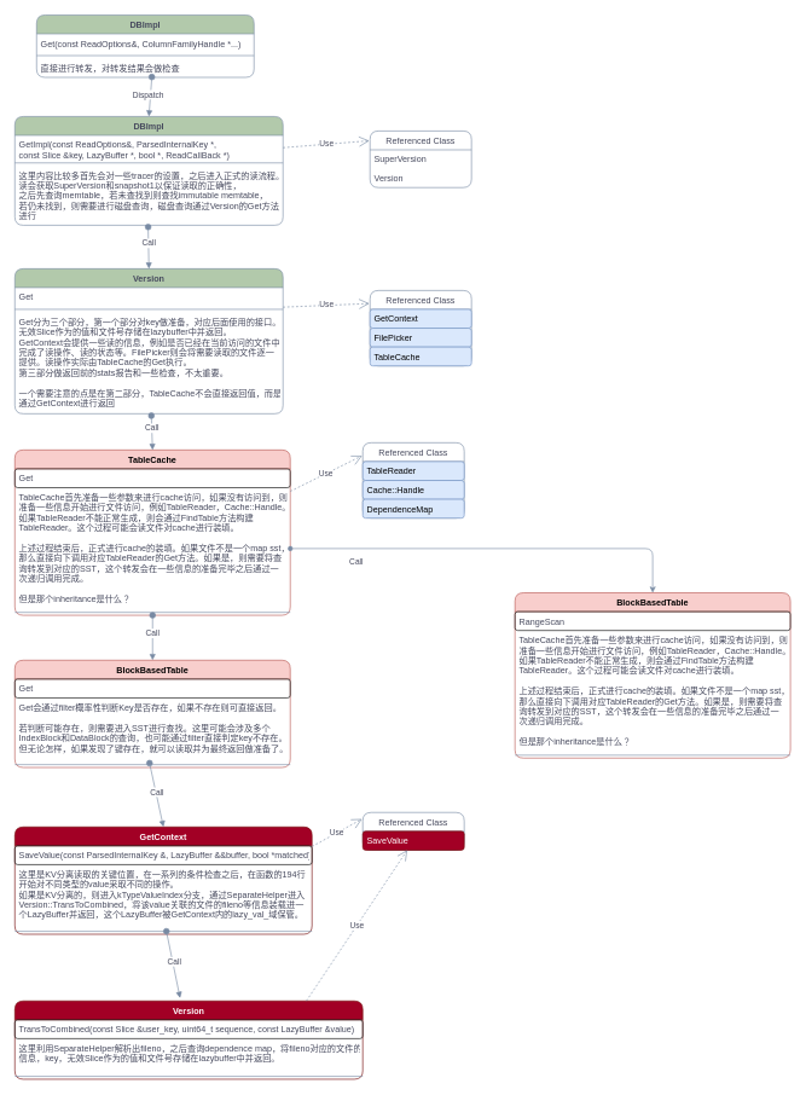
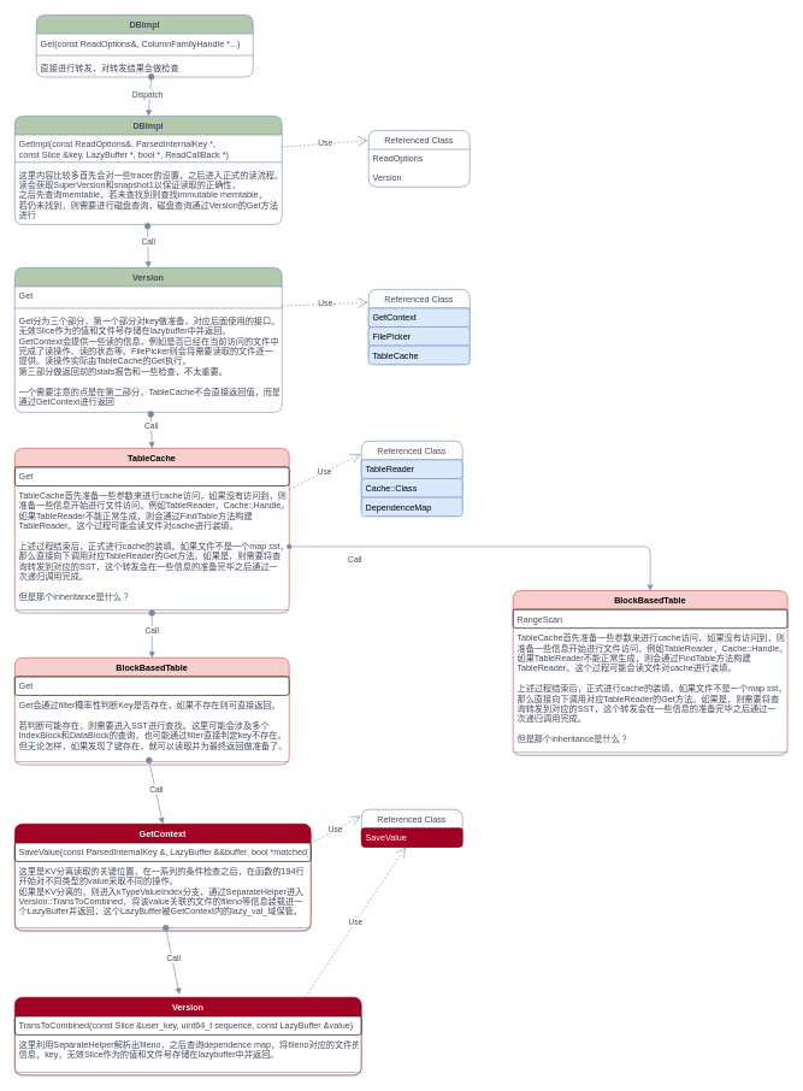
  <mxCell id="0" />
  <mxCell id="1" parent="0" />
  <mxCell id="2" value="DBImpl" style="swimlane;fontStyle=1;align=center;verticalAlign=top;childLayout=stackLayout;horizontal=1;startSize=26;horizontalStack=0;resizeParent=1;resizeParentMax=0;resizeLast=0;collapsible=1;marginBottom=0;fillColor=#B2C9AB;strokeColor=#788AA3;fontColor=#46495D;rounded=1;" parent="1" vertex="1"><mxGeometry x="50" y="20" width="300" height="86" as="geometry" /></mxCell>
  <mxCell id="3" value="Get(const ReadOptions&amp;, ColumnFamilyHandle *...)" style="text;strokeColor=none;fillColor=none;align=left;verticalAlign=top;spacingLeft=4;spacingRight=4;overflow=hidden;rotatable=0;points=[[0,0.5],[1,0.5]];portConstraint=eastwest;fontColor=#46495D;rounded=1;" parent="2" vertex="1"><mxGeometry y="26" width="300" height="26" as="geometry" /></mxCell>
  <mxCell id="4" value="" style="line;strokeWidth=1;fillColor=none;align=left;verticalAlign=middle;spacingTop=-1;spacingLeft=3;spacingRight=3;rotatable=0;labelPosition=right;points=[];portConstraint=eastwest;strokeColor=#788AA3;fontColor=#46495D;rounded=1;" parent="2" vertex="1"><mxGeometry y="52" width="300" height="8" as="geometry" /></mxCell>
  <mxCell id="5" value="直接进行转发，对转发结果会做检查" style="text;strokeColor=none;fillColor=none;align=left;verticalAlign=top;spacingLeft=4;spacingRight=4;overflow=hidden;rotatable=0;points=[[0,0.5],[1,0.5]];portConstraint=eastwest;fontColor=#46495D;rounded=1;" parent="2" vertex="1"><mxGeometry y="60" width="300" height="26" as="geometry" /></mxCell>
  <mxCell id="6" value="DBImpl" style="swimlane;fontStyle=1;align=center;verticalAlign=top;childLayout=stackLayout;horizontal=1;startSize=26;horizontalStack=0;resizeParent=1;resizeParentMax=0;resizeLast=0;collapsible=1;marginBottom=0;fillColor=#B2C9AB;strokeColor=#788AA3;fontColor=#46495D;rounded=1;" parent="1" vertex="1"><mxGeometry x="20" y="160" width="370" height="150" as="geometry" /></mxCell>
  <mxCell id="7" value="GetImpl(const ReadOptions&amp;, ParsedInternalKey *, &#10;const Slice &amp;key, LazyBuffer *, bool *, ReadCallBack *) " style="text;strokeColor=none;fillColor=none;align=left;verticalAlign=top;spacingLeft=4;spacingRight=4;overflow=hidden;rotatable=0;points=[[0,0.5],[1,0.5]];portConstraint=eastwest;fontColor=#46495D;rounded=1;" parent="6" vertex="1"><mxGeometry y="26" width="370" height="34" as="geometry" /></mxCell>
  <mxCell id="8" value="" style="line;strokeWidth=1;fillColor=none;align=left;verticalAlign=middle;spacingTop=-1;spacingLeft=3;spacingRight=3;rotatable=0;labelPosition=right;points=[];portConstraint=eastwest;strokeColor=#788AA3;fontColor=#46495D;rounded=1;" parent="6" vertex="1"><mxGeometry y="60" width="370" height="8" as="geometry" /></mxCell>
  <mxCell id="9" value="这里内容比较多首先会对一些tracer的设置，之后进入正式的读流程。&#10;读会获取SuperVersion和snapshot1以保证读取的正确性，&#10;之后先查询memtable，若未查找到则查找immutable memtable，&#10;若仍未找到，则需要进行磁盘查询，磁盘查询通过Version的Get方法&#10;进行" style="text;strokeColor=none;fillColor=none;align=left;verticalAlign=top;spacingLeft=4;spacingRight=4;overflow=hidden;rotatable=0;points=[[0,0.5],[1,0.5]];portConstraint=eastwest;fontColor=#46495D;rounded=1;" parent="6" vertex="1"><mxGeometry y="68" width="370" height="82" as="geometry" /></mxCell>
  <mxCell id="10" value="Dispatch" style="html=1;verticalAlign=bottom;startArrow=oval;startFill=1;endArrow=block;startSize=8;rounded=1;exitX=0.53;exitY=0.981;exitDx=0;exitDy=0;entryX=0.5;entryY=0;entryDx=0;entryDy=0;exitPerimeter=0;strokeColor=#788AA3;fontColor=#46495D;" parent="1" source="5" target="6" edge="1"><mxGeometry x="0.255" y="-3" width="60" relative="1" as="geometry"><mxPoint x="360" y="310" as="sourcePoint" /><mxPoint x="420" y="310" as="targetPoint" /><mxPoint as="offset" /></mxGeometry></mxCell>
  <mxCell id="11" value="Version" style="swimlane;fontStyle=1;align=center;verticalAlign=top;childLayout=stackLayout;horizontal=1;startSize=26;horizontalStack=0;resizeParent=1;resizeParentMax=0;resizeLast=0;collapsible=1;marginBottom=0;fillColor=#B2C9AB;strokeColor=#788AA3;fontColor=#46495D;rounded=1;" parent="1" vertex="1"><mxGeometry x="20" y="370" width="370" height="200" as="geometry" /></mxCell>
  <mxCell id="12" value="Get" style="text;strokeColor=none;fillColor=none;align=left;verticalAlign=top;spacingLeft=4;spacingRight=4;overflow=hidden;rotatable=0;points=[[0,0.5],[1,0.5]];portConstraint=eastwest;fontColor=#46495D;rounded=1;" parent="11" vertex="1"><mxGeometry y="26" width="370" height="26" as="geometry" /></mxCell>
  <mxCell id="13" value="" style="line;strokeWidth=1;fillColor=none;align=left;verticalAlign=middle;spacingTop=-1;spacingLeft=3;spacingRight=3;rotatable=0;labelPosition=right;points=[];portConstraint=eastwest;strokeColor=#788AA3;fontColor=#46495D;rounded=1;" parent="11" vertex="1"><mxGeometry y="52" width="370" height="8" as="geometry" /></mxCell>
  <mxCell id="14" value="Get分为三个部分，第一个部分对key做准备，对应后面使用的接口。&#10;无效Slice作为的值和文件号存储在lazybuffer中并返回。&#10;GetContext会提供一些读的信息，例如是否已经在当前访问的文件中&#10;完成了读操作、读的状态等。FilePicker则会将需要读取的文件逐一&#10;提供。读操作实际由TableCache的Get执行。&#10;第三部分做返回前的stats报告和一些检查，不太重要。&#10;&#10;一个需要注意的点是在第二部分，TableCache不会直接返回值，而是&#10;通过GetContext进行返回&#10;" style="text;strokeColor=none;fillColor=none;align=left;verticalAlign=top;spacingLeft=4;spacingRight=4;overflow=hidden;rotatable=0;points=[[0,0.5],[1,0.5]];portConstraint=eastwest;fontColor=#46495D;rounded=1;" parent="11" vertex="1"><mxGeometry y="60" width="370" height="140" as="geometry" /></mxCell>
  <mxCell id="15" value="Referenced Class" style="swimlane;fontStyle=0;childLayout=stackLayout;horizontal=1;startSize=26;fillColor=none;horizontalStack=0;resizeParent=1;resizeParentMax=0;resizeLast=0;collapsible=1;marginBottom=0;strokeColor=#788AA3;fontColor=#46495D;rounded=1;" parent="1" vertex="1"><mxGeometry x="510" y="180" width="140" height="78" as="geometry" /></mxCell>
- <mxCell id="16" value="SuperVersion" style="text;strokeColor=none;fillColor=none;align=left;verticalAlign=top;spacingLeft=4;spacingRight=4;overflow=hidden;rotatable=0;points=[[0,0.5],[1,0.5]];portConstraint=eastwest;fontColor=#46495D;rounded=1;" parent="15" vertex="1"><mxGeometry y="26" width="140" height="26" as="geometry" /></mxCell>
+ <mxCell id="16" value="ReadOptions" style="text;strokeColor=none;fillColor=none;align=left;verticalAlign=top;spacingLeft=4;spacingRight=4;overflow=hidden;rotatable=0;points=[[0,0.5],[1,0.5]];portConstraint=eastwest;fontColor=#46495D;rounded=1;" parent="15" vertex="1"><mxGeometry y="26" width="140" height="26" as="geometry" /></mxCell>
  <mxCell id="17" value="Version" style="text;strokeColor=none;fillColor=none;align=left;verticalAlign=top;spacingLeft=4;spacingRight=4;overflow=hidden;rotatable=0;points=[[0,0.5],[1,0.5]];portConstraint=eastwest;fontColor=#46495D;rounded=1;" parent="15" vertex="1"><mxGeometry y="52" width="140" height="26" as="geometry" /></mxCell>
  <mxCell id="18" value="Use" style="endArrow=open;endSize=12;dashed=1;html=1;rounded=1;exitX=1;exitY=0.5;exitDx=0;exitDy=0;entryX=-0.007;entryY=0.173;entryDx=0;entryDy=0;entryPerimeter=0;strokeColor=#788AA3;fontColor=#46495D;" parent="1" source="7" target="15" edge="1"><mxGeometry width="160" relative="1" as="geometry"><mxPoint x="310" y="310" as="sourcePoint" /><mxPoint x="470" y="310" as="targetPoint" /></mxGeometry></mxCell>
  <mxCell id="19" value="Call" style="html=1;verticalAlign=bottom;startArrow=oval;startFill=1;endArrow=block;startSize=8;rounded=1;exitX=0.497;exitY=1.03;exitDx=0;exitDy=0;exitPerimeter=0;entryX=0.5;entryY=0;entryDx=0;entryDy=0;strokeColor=#788AA3;fontColor=#46495D;" parent="1" source="9" target="11" edge="1"><mxGeometry x="0.112" width="60" relative="1" as="geometry"><mxPoint x="360" y="310" as="sourcePoint" /><mxPoint x="420" y="310" as="targetPoint" /><mxPoint as="offset" /></mxGeometry></mxCell>
  <mxCell id="20" value="Referenced Class" style="swimlane;fontStyle=0;childLayout=stackLayout;horizontal=1;startSize=26;fillColor=none;horizontalStack=0;resizeParent=1;resizeParentMax=0;resizeLast=0;collapsible=1;marginBottom=0;strokeColor=#788AA3;fontColor=#46495D;rounded=1;" parent="1" vertex="1"><mxGeometry x="510" y="400" width="140" height="104" as="geometry"><mxRectangle x="510" y="410" width="140" height="30" as="alternateBounds" /></mxGeometry></mxCell>
  <mxCell id="21" value="GetContext" style="text;strokeColor=#6c8ebf;fillColor=#dae8fc;align=left;verticalAlign=top;spacingLeft=4;spacingRight=4;overflow=hidden;rotatable=0;points=[[0,0.5],[1,0.5]];portConstraint=eastwest;rounded=1;labelBackgroundColor=none;" parent="20" vertex="1"><mxGeometry y="26" width="140" height="26" as="geometry" /></mxCell>
  <mxCell id="22" value="FilePicker&#10;" style="text;strokeColor=#6c8ebf;fillColor=#dae8fc;align=left;verticalAlign=top;spacingLeft=4;spacingRight=4;overflow=hidden;rotatable=0;points=[[0,0.5],[1,0.5]];portConstraint=eastwest;rounded=1;" parent="20" vertex="1"><mxGeometry y="52" width="140" height="26" as="geometry" /></mxCell>
  <mxCell id="23" value="TableCache" style="text;strokeColor=#6c8ebf;fillColor=#dae8fc;align=left;verticalAlign=top;spacingLeft=4;spacingRight=4;overflow=hidden;rotatable=0;points=[[0,0.5],[1,0.5]];portConstraint=eastwest;rounded=1;" parent="20" vertex="1"><mxGeometry y="78" width="140" height="26" as="geometry" /></mxCell>
  <mxCell id="24" value="Use" style="endArrow=open;endSize=12;dashed=1;html=1;rounded=1;exitX=1;exitY=0.5;exitDx=0;exitDy=0;entryX=-0.007;entryY=0.173;entryDx=0;entryDy=0;entryPerimeter=0;strokeColor=#788AA3;fontColor=#46495D;" parent="1" target="20" edge="1"><mxGeometry width="160" relative="1" as="geometry"><mxPoint x="390" y="423" as="sourcePoint" /><mxPoint x="470" y="530" as="targetPoint" /></mxGeometry></mxCell>
  <mxCell id="25" value="TableCache" style="swimlane;fontStyle=1;align=center;verticalAlign=top;childLayout=stackLayout;horizontal=1;startSize=26;horizontalStack=0;resizeParent=1;resizeParentMax=0;resizeLast=0;collapsible=1;marginBottom=0;fillColor=#f8cecc;strokeColor=#b85450;rounded=1;" parent="1" vertex="1"><mxGeometry x="20" y="620" width="380" height="228" as="geometry" /></mxCell>
  <mxCell id="26" value="Get" style="text;strokeColor=default;fillColor=none;align=left;verticalAlign=top;spacingLeft=4;spacingRight=4;overflow=hidden;rotatable=0;points=[[0,0.5],[1,0.5]];portConstraint=eastwest;fontColor=#46495D;rounded=1;" parent="25" vertex="1"><mxGeometry y="26" width="380" height="26" as="geometry" /></mxCell>
  <mxCell id="27" value="TableCache首先准备一些参数来进行cache访问，如果没有访问到，则&#10;准备一些信息开始进行文件访问，例如TableReader，Cache::Handle。&#10;如果TableReader不能正常生成，则会通过FindTable方法构建&#10;TableReader。这个过程可能会读文件对cache进行装填。&#10;&#10;上述过程结束后，正式进行cache的装填。如果文件不是一个map sst，&#10;那么直接向下调用对应TableReader的Get方法。如果是，则需要将查&#10;询转发到对应的SST，这个转发会在一些信息的准备完毕之后通过一&#10;次递归调用完成。&#10;&#10;但是那个inheritance是什么？" style="text;strokeColor=none;fillColor=none;align=left;verticalAlign=top;spacingLeft=4;spacingRight=4;overflow=hidden;rotatable=0;points=[[0,0.5],[1,0.5]];portConstraint=eastwest;fontColor=#46495D;rounded=1;" parent="25" vertex="1"><mxGeometry y="52" width="380" height="168" as="geometry" /></mxCell>
  <mxCell id="28" value="" style="line;strokeWidth=1;fillColor=none;align=left;verticalAlign=middle;spacingTop=-1;spacingLeft=3;spacingRight=3;rotatable=0;labelPosition=right;points=[];portConstraint=eastwest;strokeColor=#788AA3;fontColor=#46495D;rounded=1;" parent="25" vertex="1"><mxGeometry y="220" width="380" height="8" as="geometry" /></mxCell>
  <mxCell id="29" value="Call" style="html=1;verticalAlign=bottom;startArrow=oval;startFill=1;endArrow=block;startSize=8;rounded=1;exitX=0.509;exitY=1.02;exitDx=0;exitDy=0;exitPerimeter=0;entryX=0.5;entryY=0;entryDx=0;entryDy=0;strokeColor=#788AA3;fontColor=#46495D;" parent="1" source="14" target="25" edge="1"><mxGeometry x="0.112" width="60" relative="1" as="geometry"><mxPoint x="213.89" y="322.46" as="sourcePoint" /><mxPoint x="215" y="390" as="targetPoint" /><mxPoint as="offset" /></mxGeometry></mxCell>
  <mxCell id="30" value="Referenced Class" style="swimlane;fontStyle=0;childLayout=stackLayout;horizontal=1;startSize=26;fillColor=none;horizontalStack=0;resizeParent=1;resizeParentMax=0;resizeLast=0;collapsible=1;marginBottom=0;strokeColor=#788AA3;fontColor=#46495D;rounded=1;" parent="1" vertex="1"><mxGeometry x="500" y="610" width="140" height="104" as="geometry"><mxRectangle x="510" y="410" width="140" height="30" as="alternateBounds" /></mxGeometry></mxCell>
  <mxCell id="31" value="TableReader" style="text;strokeColor=#6c8ebf;fillColor=#dae8fc;align=left;verticalAlign=top;spacingLeft=4;spacingRight=4;overflow=hidden;rotatable=0;points=[[0,0.5],[1,0.5]];portConstraint=eastwest;rounded=1;labelBackgroundColor=none;" parent="30" vertex="1"><mxGeometry y="26" width="140" height="26" as="geometry" /></mxCell>
- <mxCell id="32" value="Cache::Handle" style="text;strokeColor=#6c8ebf;fillColor=#dae8fc;align=left;verticalAlign=top;spacingLeft=4;spacingRight=4;overflow=hidden;rotatable=0;points=[[0,0.5],[1,0.5]];portConstraint=eastwest;rounded=1;" parent="30" vertex="1"><mxGeometry y="52" width="140" height="26" as="geometry" /></mxCell>
+ <mxCell id="32" value="Cache::Class" style="text;strokeColor=#6c8ebf;fillColor=#dae8fc;align=left;verticalAlign=top;spacingLeft=4;spacingRight=4;overflow=hidden;rotatable=0;points=[[0,0.5],[1,0.5]];portConstraint=eastwest;rounded=1;" parent="30" vertex="1"><mxGeometry y="52" width="140" height="26" as="geometry" /></mxCell>
  <mxCell id="33" value="DependenceMap" style="text;strokeColor=#6c8ebf;fillColor=#dae8fc;align=left;verticalAlign=top;spacingLeft=4;spacingRight=4;overflow=hidden;rotatable=0;points=[[0,0.5],[1,0.5]];portConstraint=eastwest;rounded=1;" parent="30" vertex="1"><mxGeometry y="78" width="140" height="26" as="geometry" /></mxCell>
  <mxCell id="34" value="Use" style="endArrow=open;endSize=12;dashed=1;html=1;rounded=1;exitX=1;exitY=0.25;exitDx=0;exitDy=0;entryX=-0.007;entryY=0.173;entryDx=0;entryDy=0;entryPerimeter=0;strokeColor=#788AA3;fontColor=#46495D;" parent="1" source="25" target="30" edge="1"><mxGeometry width="160" relative="1" as="geometry"><mxPoint x="380" y="633" as="sourcePoint" /><mxPoint x="460" y="740" as="targetPoint" /></mxGeometry></mxCell>
  <mxCell id="35" value="Call" style="html=1;verticalAlign=bottom;startArrow=oval;startFill=1;endArrow=block;startSize=8;rounded=1;entryX=0.5;entryY=0;entryDx=0;entryDy=0;strokeColor=#788AA3;fontColor=#46495D;exitX=0.5;exitY=1;exitDx=0;exitDy=0;" parent="1" source="25" edge="1"><mxGeometry x="0.112" width="60" relative="1" as="geometry"><mxPoint x="230" y="840" as="sourcePoint" /><mxPoint x="210" y="910" as="targetPoint" /><mxPoint as="offset" /></mxGeometry></mxCell>
  <mxCell id="36" style="edgeStyle=orthogonalEdgeStyle;rounded=1;orthogonalLoop=1;jettySize=auto;html=1;entryX=0.5;entryY=0;entryDx=0;entryDy=0;fontColor=#46495D;strokeColor=#788AA3;fillColor=#B2C9AB;startArrow=oval;startFill=1;" parent="1" source="27" target="42" edge="1"><mxGeometry relative="1" as="geometry"><mxPoint x="620" y="910" as="targetPoint" /></mxGeometry></mxCell>
  <mxCell id="37" value="&lt;meta charset=&quot;utf-8&quot;&gt;&lt;span style=&quot;color: rgb(70, 73, 93); font-family: Helvetica; font-size: 11px; font-style: normal; font-variant-ligatures: normal; font-variant-caps: normal; font-weight: 400; letter-spacing: normal; orphans: 2; text-align: center; text-indent: 0px; text-transform: none; widows: 2; word-spacing: 0px; -webkit-text-stroke-width: 0px; background-color: rgb(255, 255, 255); text-decoration-thickness: initial; text-decoration-style: initial; text-decoration-color: initial; float: none; display: inline !important;&quot;&gt;Call&lt;/span&gt;" style="text;whiteSpace=wrap;html=1;fontColor=#46495D;" parent="1" vertex="1"><mxGeometry x="480" y="760" width="30" height="40" as="geometry" /></mxCell>
  <mxCell id="38" value="BlockBasedTable" style="swimlane;fontStyle=1;align=center;verticalAlign=top;childLayout=stackLayout;horizontal=1;startSize=26;horizontalStack=0;resizeParent=1;resizeParentMax=0;resizeLast=0;collapsible=1;marginBottom=0;fillColor=#f8cecc;strokeColor=#b85450;rounded=1;" parent="1" vertex="1"><mxGeometry x="20" y="910" width="380" height="148" as="geometry" /></mxCell>
  <mxCell id="39" value="Get" style="text;strokeColor=default;fillColor=none;align=left;verticalAlign=top;spacingLeft=4;spacingRight=4;overflow=hidden;rotatable=0;points=[[0,0.5],[1,0.5]];portConstraint=eastwest;fontColor=#46495D;rounded=1;" parent="38" vertex="1"><mxGeometry y="26" width="380" height="26" as="geometry" /></mxCell>
  <mxCell id="40" value="Get会通过filter概率性判断Key是否存在，如果不存在则可直接返回。&#10;&#10;若判断可能存在，则需要进入SST进行查找。这里可能会涉及多个&#10;IndexBlock和DataBlock的查询，也可能通过filter直接判定key不存在。&#10;但无论怎样，如果发现了键存在，就可以读取并为最终返回做准备了。" style="text;strokeColor=none;fillColor=none;align=left;verticalAlign=top;spacingLeft=4;spacingRight=4;overflow=hidden;rotatable=0;points=[[0,0.5],[1,0.5]];portConstraint=eastwest;fontColor=#46495D;rounded=1;" parent="38" vertex="1"><mxGeometry y="52" width="380" height="88" as="geometry" /></mxCell>
  <mxCell id="41" value="" style="line;strokeWidth=1;fillColor=none;align=left;verticalAlign=middle;spacingTop=-1;spacingLeft=3;spacingRight=3;rotatable=0;labelPosition=right;points=[];portConstraint=eastwest;strokeColor=#788AA3;fontColor=#46495D;rounded=1;" parent="38" vertex="1"><mxGeometry y="140" width="380" height="8" as="geometry" /></mxCell>
  <mxCell id="42" value="BlockBasedTable" style="swimlane;fontStyle=1;align=center;verticalAlign=top;childLayout=stackLayout;horizontal=1;startSize=26;horizontalStack=0;resizeParent=1;resizeParentMax=0;resizeLast=0;collapsible=1;marginBottom=0;fillColor=#f8cecc;strokeColor=#b85450;rounded=1;" parent="1" vertex="1"><mxGeometry x="710" y="817" width="380" height="228" as="geometry" /></mxCell>
  <mxCell id="43" value="RangeScan" style="text;strokeColor=default;fillColor=none;align=left;verticalAlign=top;spacingLeft=4;spacingRight=4;overflow=hidden;rotatable=0;points=[[0,0.5],[1,0.5]];portConstraint=eastwest;fontColor=#46495D;rounded=1;" parent="42" vertex="1"><mxGeometry y="26" width="380" height="26" as="geometry" /></mxCell>
  <mxCell id="44" value="TableCache首先准备一些参数来进行cache访问，如果没有访问到，则&#10;准备一些信息开始进行文件访问，例如TableReader，Cache::Handle。&#10;如果TableReader不能正常生成，则会通过FindTable方法构建&#10;TableReader。这个过程可能会读文件对cache进行装填。&#10;&#10;上述过程结束后，正式进行cache的装填。如果文件不是一个map sst，&#10;那么直接向下调用对应TableReader的Get方法。如果是，则需要将查&#10;询转发到对应的SST，这个转发会在一些信息的准备完毕之后通过一&#10;次递归调用完成。&#10;&#10;但是那个inheritance是什么？" style="text;strokeColor=none;fillColor=none;align=left;verticalAlign=top;spacingLeft=4;spacingRight=4;overflow=hidden;rotatable=0;points=[[0,0.5],[1,0.5]];portConstraint=eastwest;fontColor=#46495D;rounded=1;" parent="42" vertex="1"><mxGeometry y="52" width="380" height="168" as="geometry" /></mxCell>
  <mxCell id="45" value="" style="line;strokeWidth=1;fillColor=none;align=left;verticalAlign=middle;spacingTop=-1;spacingLeft=3;spacingRight=3;rotatable=0;labelPosition=right;points=[];portConstraint=eastwest;strokeColor=#788AA3;fontColor=#46495D;rounded=1;" parent="42" vertex="1"><mxGeometry y="220" width="380" height="8" as="geometry" /></mxCell>
  <mxCell id="46" value="GetContext" style="swimlane;fontStyle=1;align=center;verticalAlign=top;childLayout=stackLayout;horizontal=1;startSize=26;horizontalStack=0;resizeParent=1;resizeParentMax=0;resizeLast=0;collapsible=1;marginBottom=0;fillColor=#a20025;strokeColor=#6F0000;rounded=1;fontColor=#ffffff;" parent="1" vertex="1"><mxGeometry x="20" y="1140" width="410" height="148" as="geometry" /></mxCell>
  <mxCell id="47" value="SaveValue(const ParsedInternalKey &amp;, LazyBuffer &amp;&amp;buffer, bool *matched)" style="text;strokeColor=default;fillColor=none;align=left;verticalAlign=top;spacingLeft=4;spacingRight=4;overflow=hidden;rotatable=0;points=[[0,0.5],[1,0.5]];portConstraint=eastwest;fontColor=#46495D;rounded=1;" parent="46" vertex="1"><mxGeometry y="26" width="410" height="26" as="geometry" /></mxCell>
  <mxCell id="48" value="这里是KV分离读取的关键位置，在一系列的条件检查之后，在函数的194行&#10;开始对不同类型的value采取不同的操作。&#10;如果是KV分离的，则进入kTypeValueIndex分支，通过SeparateHelper进入&#10;Version::TransToCombined，将该value关联的文件的fileno等信息装载进一&#10;个LazyBuffer并返回，这个LazyBuffer被GetContext内的lazy_val_域保管。" style="text;strokeColor=none;fillColor=none;align=left;verticalAlign=top;spacingLeft=4;spacingRight=4;overflow=hidden;rotatable=0;points=[[0,0.5],[1,0.5]];portConstraint=eastwest;fontColor=#46495D;rounded=1;" parent="46" vertex="1"><mxGeometry y="52" width="410" height="88" as="geometry" /></mxCell>
  <mxCell id="49" value="" style="line;strokeWidth=1;fillColor=none;align=left;verticalAlign=middle;spacingTop=-1;spacingLeft=3;spacingRight=3;rotatable=0;labelPosition=right;points=[];portConstraint=eastwest;strokeColor=#788AA3;fontColor=#46495D;rounded=1;" parent="46" vertex="1"><mxGeometry y="140" width="410" height="8" as="geometry" /></mxCell>
  <mxCell id="50" value="Call" style="html=1;verticalAlign=bottom;startArrow=oval;startFill=1;endArrow=block;startSize=8;rounded=1;entryX=0.5;entryY=0;entryDx=0;entryDy=0;strokeColor=#788AA3;fontColor=#46495D;exitX=0.489;exitY=0.24;exitDx=0;exitDy=0;exitPerimeter=0;" parent="1" source="41" target="46" edge="1"><mxGeometry x="0.112" width="60" relative="1" as="geometry"><mxPoint x="220" y="858" as="sourcePoint" /><mxPoint x="220" y="920" as="targetPoint" /><mxPoint as="offset" /></mxGeometry></mxCell>
  <mxCell id="51" value="Referenced Class" style="swimlane;fontStyle=0;childLayout=stackLayout;horizontal=1;startSize=26;fillColor=none;horizontalStack=0;resizeParent=1;resizeParentMax=0;resizeLast=0;collapsible=1;marginBottom=0;strokeColor=#788AA3;fontColor=#46495D;rounded=1;" parent="1" vertex="1"><mxGeometry x="500" y="1120" width="140" height="52" as="geometry"><mxRectangle x="510" y="410" width="140" height="30" as="alternateBounds" /></mxGeometry></mxCell>
  <mxCell id="52" value="SaveValue" style="text;strokeColor=#6F0000;fillColor=#a20025;align=left;verticalAlign=top;spacingLeft=4;spacingRight=4;overflow=hidden;rotatable=0;points=[[0,0.5],[1,0.5]];portConstraint=eastwest;rounded=1;labelBackgroundColor=none;fontColor=#ffffff;" parent="51" vertex="1"><mxGeometry y="26" width="140" height="26" as="geometry" /></mxCell>
  <mxCell id="53" value="Use" style="endArrow=open;endSize=12;dashed=1;html=1;rounded=1;exitX=1;exitY=0.25;exitDx=0;exitDy=0;entryX=-0.007;entryY=0.173;entryDx=0;entryDy=0;entryPerimeter=0;strokeColor=#788AA3;fontColor=#46495D;" parent="1" target="51" edge="1"><mxGeometry width="160" relative="1" as="geometry"><mxPoint x="430" y="1167" as="sourcePoint" /><mxPoint x="490" y="1230" as="targetPoint" /></mxGeometry></mxCell>
  <mxCell id="54" value="Version" style="swimlane;fontStyle=1;align=center;verticalAlign=top;childLayout=stackLayout;horizontal=1;startSize=26;horizontalStack=0;resizeParent=1;resizeParentMax=0;resizeLast=0;collapsible=1;marginBottom=0;fillColor=#a20025;strokeColor=#6F0000;rounded=1;fontColor=#ffffff;" vertex="1" parent="1"><mxGeometry x="20" y="1380" width="480" height="108" as="geometry" /></mxCell>
  <mxCell id="55" value="TransToCombined(const Slice &amp;user_key, uint64_t sequence, const LazyBuffer &amp;value)" style="text;strokeColor=default;fillColor=none;align=left;verticalAlign=top;spacingLeft=4;spacingRight=4;overflow=hidden;rotatable=0;points=[[0,0.5],[1,0.5]];portConstraint=eastwest;fontColor=#46495D;rounded=1;" vertex="1" parent="54"><mxGeometry y="26" width="480" height="26" as="geometry" /></mxCell>
  <mxCell id="56" value="这里利用SeparateHelper解析出fileno，之后查询dependence map，将fileno对应的文件的&#10;信息，key，无效Slice作为的值和文件号存储在lazybuffer中并返回。" style="text;strokeColor=none;fillColor=none;align=left;verticalAlign=top;spacingLeft=4;spacingRight=4;overflow=hidden;rotatable=0;points=[[0,0.5],[1,0.5]];portConstraint=eastwest;fontColor=#46495D;rounded=1;" vertex="1" parent="54"><mxGeometry y="52" width="480" height="48" as="geometry" /></mxCell>
  <mxCell id="57" value="" style="line;strokeWidth=1;fillColor=none;align=left;verticalAlign=middle;spacingTop=-1;spacingLeft=3;spacingRight=3;rotatable=0;labelPosition=right;points=[];portConstraint=eastwest;strokeColor=#788AA3;fontColor=#46495D;rounded=1;" vertex="1" parent="54"><mxGeometry y="100" width="480" height="8" as="geometry" /></mxCell>
  <mxCell id="58" value="Use" style="endArrow=open;endSize=12;dashed=1;html=1;rounded=1;exitX=0.838;exitY=0;exitDx=0;exitDy=0;strokeColor=#788AA3;fontColor=#46495D;exitPerimeter=0;" edge="1" parent="1" source="54" target="52"><mxGeometry width="160" relative="1" as="geometry"><mxPoint x="440" y="1177" as="sourcePoint" /><mxPoint x="509.02" y="1138.996" as="targetPoint" /></mxGeometry></mxCell>
  <mxCell id="59" value="Call" style="html=1;verticalAlign=bottom;startArrow=oval;startFill=1;endArrow=block;startSize=8;rounded=1;entryX=0.475;entryY=-0.037;entryDx=0;entryDy=0;strokeColor=#788AA3;fontColor=#46495D;exitX=0.51;exitY=0.5;exitDx=0;exitDy=0;exitPerimeter=0;entryPerimeter=0;" edge="1" parent="1" source="49" target="54"><mxGeometry x="0.112" width="60" relative="1" as="geometry"><mxPoint x="215.82" y="1061.92" as="sourcePoint" /><mxPoint x="235" y="1150" as="targetPoint" /><mxPoint as="offset" /></mxGeometry></mxCell>
